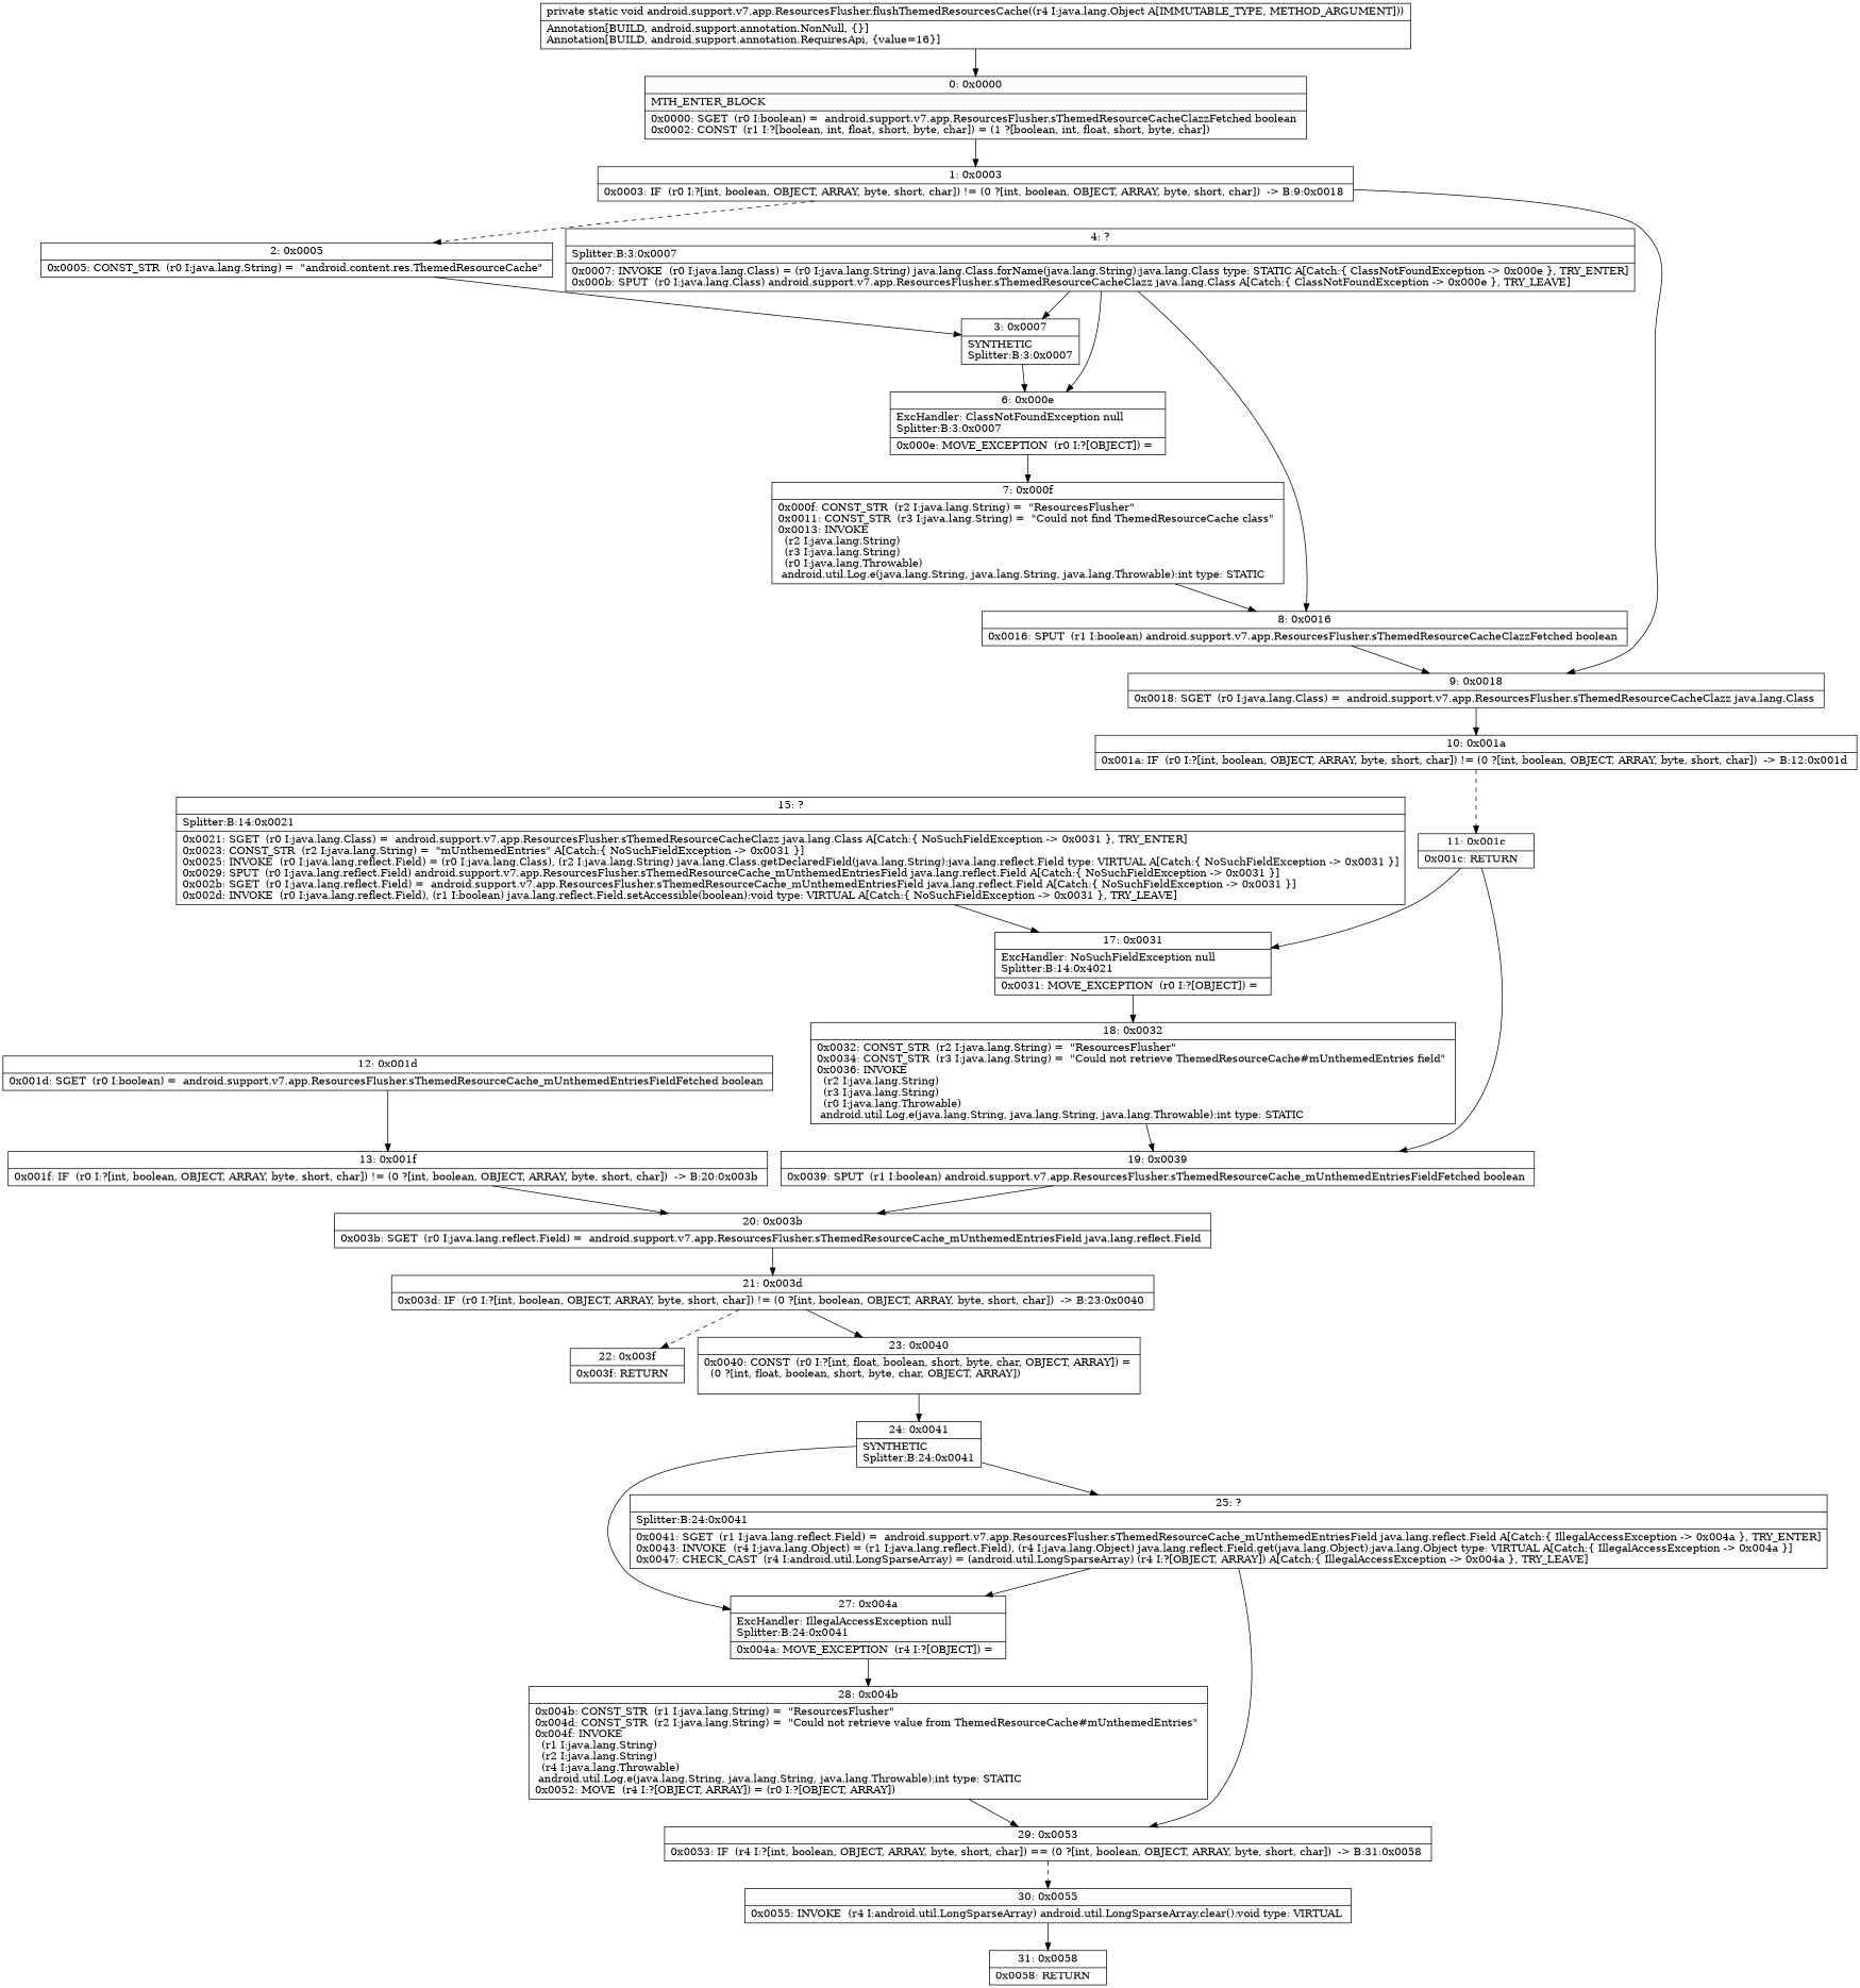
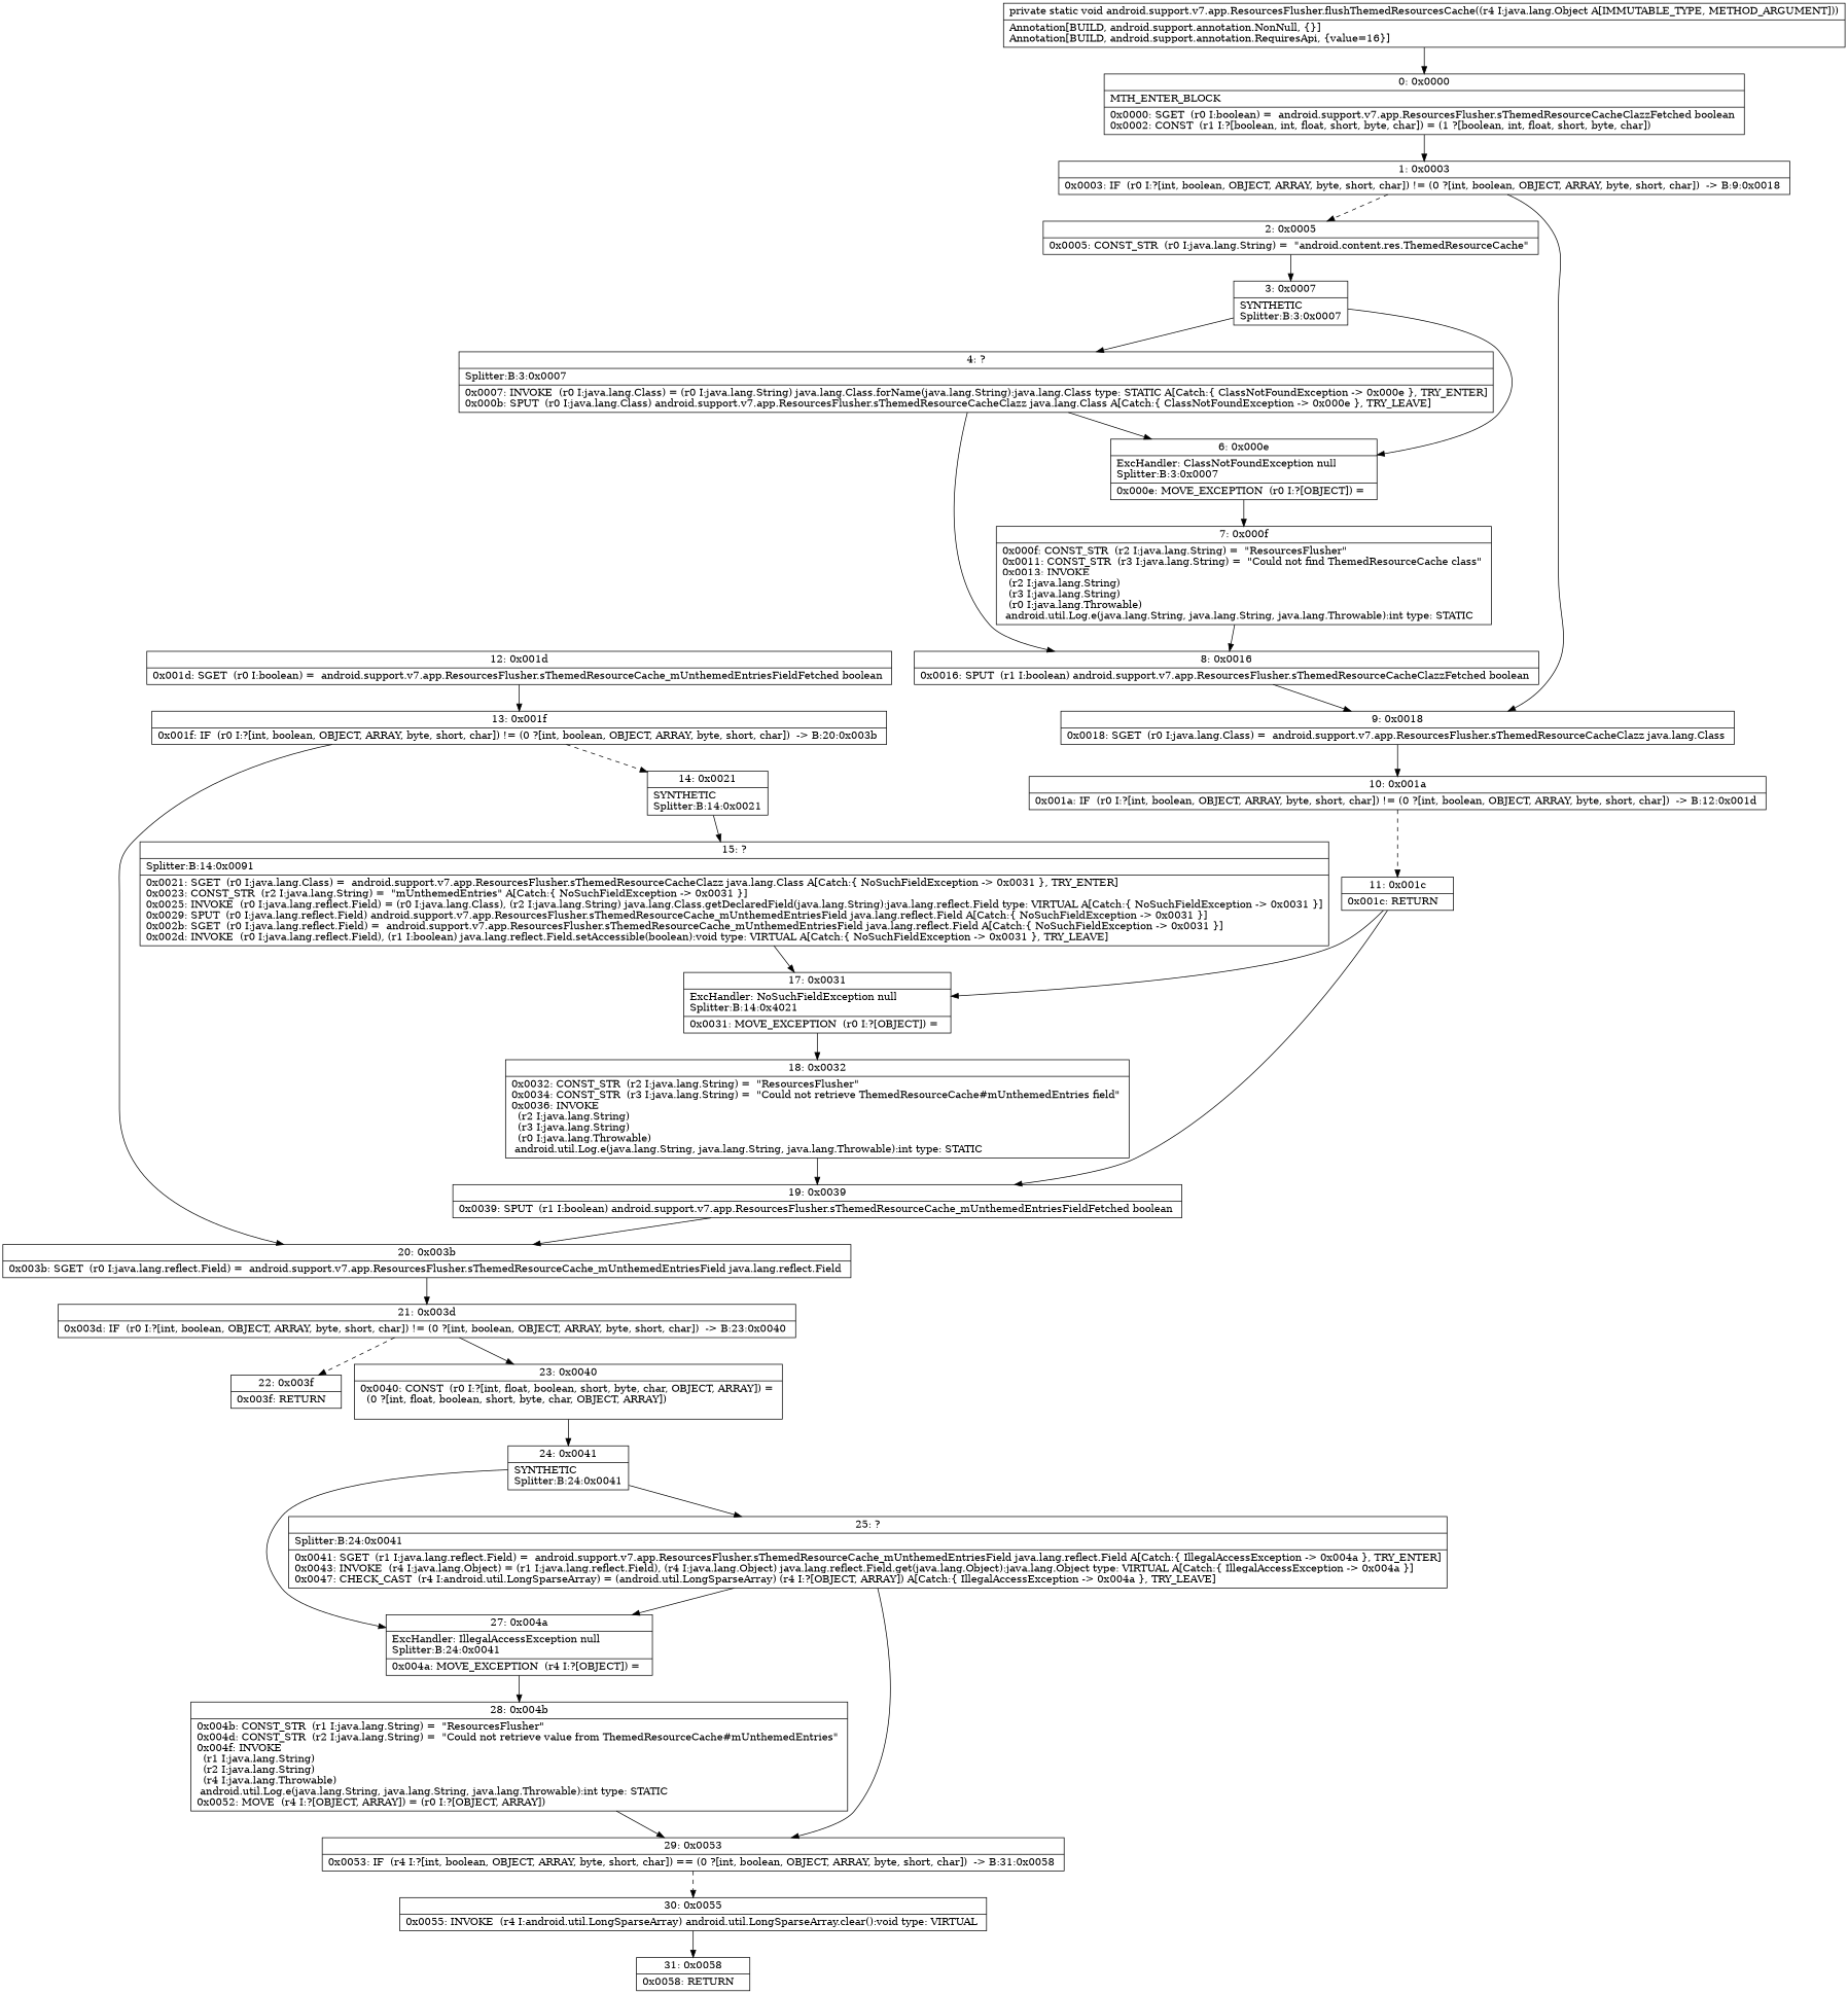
  digraph {
    node [shape=record]
    n1 [label="{0\:\ 0x0000|MTH_ENTER_BLOCK\l|0x0000: SGET  (r0 I:boolean) =  android.support.v7.app.ResourcesFlusher.sThemedResourceCacheClazzFetched boolean \l0x0002: CONST  (r1 I:?[boolean, int, float, short, byte, char]) = (1 ?[boolean, int, float, short, byte, char]) \l}"]
    n2 [label="{1\:\ 0x0003|0x0003: IF  (r0 I:?[int, boolean, OBJECT, ARRAY, byte, short, char]) != (0 ?[int, boolean, OBJECT, ARRAY, byte, short, char])  \-\> B:9:0x0018 \l}"]
    n3 [label="{2\:\ 0x0005|0x0005: CONST_STR  (r0 I:java.lang.String) =  \"android.content.res.ThemedResourceCache\" \l}"]
    n4 [label="{9\:\ 0x0018|0x0018: SGET  (r0 I:java.lang.Class) =  android.support.v7.app.ResourcesFlusher.sThemedResourceCacheClazz java.lang.Class \l}"]
    n5 [label="{3\:\ 0x0007|SYNTHETIC\lSplitter:B:3:0x0007\l}"]
    n6 [label="{10\:\ 0x001a|0x001a: IF  (r0 I:?[int, boolean, OBJECT, ARRAY, byte, short, char]) != (0 ?[int, boolean, OBJECT, ARRAY, byte, short, char])  \-\> B:12:0x001d \l}"]
    n7 [label="{4\:\ ?|Splitter:B:3:0x0007\l|0x0007: INVOKE  (r0 I:java.lang.Class) = (r0 I:java.lang.String) java.lang.Class.forName(java.lang.String):java.lang.Class type: STATIC A[Catch:\{ ClassNotFoundException \-\> 0x000e \}, TRY_ENTER]\l0x000b: SPUT  (r0 I:java.lang.Class) android.support.v7.app.ResourcesFlusher.sThemedResourceCacheClazz java.lang.Class A[Catch:\{ ClassNotFoundException \-\> 0x000e \}, TRY_LEAVE]\l}"]
    n8 [label="{6\:\ 0x000e|ExcHandler: ClassNotFoundException null\lSplitter:B:3:0x0007\l|0x000e: MOVE_EXCEPTION  (r0 I:?[OBJECT]) =  \l}"]
    n9 [label="{8\:\ 0x0016|0x0016: SPUT  (r1 I:boolean) android.support.v7.app.ResourcesFlusher.sThemedResourceCacheClazzFetched boolean \l}"]
    n10 [label="{7\:\ 0x000f|0x000f: CONST_STR  (r2 I:java.lang.String) =  \"ResourcesFlusher\" \l0x0011: CONST_STR  (r3 I:java.lang.String) =  \"Could not find ThemedResourceCache class\" \l0x0013: INVOKE  \l  (r2 I:java.lang.String)\l  (r3 I:java.lang.String)\l  (r0 I:java.lang.Throwable)\l android.util.Log.e(java.lang.String, java.lang.String, java.lang.Throwable):int type: STATIC \l}"]
    n11 [label="{11\:\ 0x001c|0x001c: RETURN   \l}"]
    n12 [label="{17\:\ 0x0031|ExcHandler: NoSuchFieldException null\lSplitter:B:14:0x4021\l|0x0031: MOVE_EXCEPTION  (r0 I:?[OBJECT]) =  \l}"]
    n13 [label="{19\:\ 0x0039|0x0039: SPUT  (r1 I:boolean) android.support.v7.app.ResourcesFlusher.sThemedResourceCache_mUnthemedEntriesFieldFetched boolean \l}"]
    n14 [label="{12\:\ 0x001d|0x001d: SGET  (r0 I:boolean) =  android.support.v7.app.ResourcesFlusher.sThemedResourceCache_mUnthemedEntriesFieldFetched boolean \l}"]
    n15 [label="{13\:\ 0x001f|0x001f: IF  (r0 I:?[int, boolean, OBJECT, ARRAY, byte, short, char]) != (0 ?[int, boolean, OBJECT, ARRAY, byte, short, char])  \-\> B:20:0x003b \l}"]
+   n16 [label="{14\:\ 0x0021|SYNTHETIC\lSplitter:B:14:0x0021\l}"]
    n17 [label="{20\:\ 0x003b|0x003b: SGET  (r0 I:java.lang.reflect.Field) =  android.support.v7.app.ResourcesFlusher.sThemedResourceCache_mUnthemedEntriesField java.lang.reflect.Field \l}"]
-   n18 [label="{15\:\ ?|Splitter:B:14:0x0021\l|0x0021: SGET  (r0 I:java.lang.Class) =  android.support.v7.app.ResourcesFlusher.sThemedResourceCacheClazz java.lang.Class A[Catch:\{ NoSuchFieldException \-\> 0x0031 \}, TRY_ENTER]\l0x0023: CONST_STR  (r2 I:java.lang.String) =  \"mUnthemedEntries\" A[Catch:\{ NoSuchFieldException \-\> 0x0031 \}]\l0x0025: INVOKE  (r0 I:java.lang.reflect.Field) = (r0 I:java.lang.Class), (r2 I:java.lang.String) java.lang.Class.getDeclaredField(java.lang.String):java.lang.reflect.Field type: VIRTUAL A[Catch:\{ NoSuchFieldException \-\> 0x0031 \}]\l0x0029: SPUT  (r0 I:java.lang.reflect.Field) android.support.v7.app.ResourcesFlusher.sThemedResourceCache_mUnthemedEntriesField java.lang.reflect.Field A[Catch:\{ NoSuchFieldException \-\> 0x0031 \}]\l0x002b: SGET  (r0 I:java.lang.reflect.Field) =  android.support.v7.app.ResourcesFlusher.sThemedResourceCache_mUnthemedEntriesField java.lang.reflect.Field A[Catch:\{ NoSuchFieldException \-\> 0x0031 \}]\l0x002d: INVOKE  (r0 I:java.lang.reflect.Field), (r1 I:boolean) java.lang.reflect.Field.setAccessible(boolean):void type: VIRTUAL A[Catch:\{ NoSuchFieldException \-\> 0x0031 \}, TRY_LEAVE]\l}"]
+   n18 [label="{15\:\ ?|Splitter:B:14:0x0091\l|0x0021: SGET  (r0 I:java.lang.Class) =  android.support.v7.app.ResourcesFlusher.sThemedResourceCacheClazz java.lang.Class A[Catch:\{ NoSuchFieldException \-\> 0x0031 \}, TRY_ENTER]\l0x0023: CONST_STR  (r2 I:java.lang.String) =  \"mUnthemedEntries\" A[Catch:\{ NoSuchFieldException \-\> 0x0031 \}]\l0x0025: INVOKE  (r0 I:java.lang.reflect.Field) = (r0 I:java.lang.Class), (r2 I:java.lang.String) java.lang.Class.getDeclaredField(java.lang.String):java.lang.reflect.Field type: VIRTUAL A[Catch:\{ NoSuchFieldException \-\> 0x0031 \}]\l0x0029: SPUT  (r0 I:java.lang.reflect.Field) android.support.v7.app.ResourcesFlusher.sThemedResourceCache_mUnthemedEntriesField java.lang.reflect.Field A[Catch:\{ NoSuchFieldException \-\> 0x0031 \}]\l0x002b: SGET  (r0 I:java.lang.reflect.Field) =  android.support.v7.app.ResourcesFlusher.sThemedResourceCache_mUnthemedEntriesField java.lang.reflect.Field A[Catch:\{ NoSuchFieldException \-\> 0x0031 \}]\l0x002d: INVOKE  (r0 I:java.lang.reflect.Field), (r1 I:boolean) java.lang.reflect.Field.setAccessible(boolean):void type: VIRTUAL A[Catch:\{ NoSuchFieldException \-\> 0x0031 \}, TRY_LEAVE]\l}"]
    n19 [label="{21\:\ 0x003d|0x003d: IF  (r0 I:?[int, boolean, OBJECT, ARRAY, byte, short, char]) != (0 ?[int, boolean, OBJECT, ARRAY, byte, short, char])  \-\> B:23:0x0040 \l}"]
    n20 [label="{18\:\ 0x0032|0x0032: CONST_STR  (r2 I:java.lang.String) =  \"ResourcesFlusher\" \l0x0034: CONST_STR  (r3 I:java.lang.String) =  \"Could not retrieve ThemedResourceCache#mUnthemedEntries field\" \l0x0036: INVOKE  \l  (r2 I:java.lang.String)\l  (r3 I:java.lang.String)\l  (r0 I:java.lang.Throwable)\l android.util.Log.e(java.lang.String, java.lang.String, java.lang.Throwable):int type: STATIC \l}"]
    n21 [label="{22\:\ 0x003f|0x003f: RETURN   \l}"]
    n22 [label="{23\:\ 0x0040|0x0040: CONST  (r0 I:?[int, float, boolean, short, byte, char, OBJECT, ARRAY]) = \l  (0 ?[int, float, boolean, short, byte, char, OBJECT, ARRAY])\l \l}"]
    n23 [label="{24\:\ 0x0041|SYNTHETIC\lSplitter:B:24:0x0041\l}"]
    n24 [label="{25\:\ ?|Splitter:B:24:0x0041\l|0x0041: SGET  (r1 I:java.lang.reflect.Field) =  android.support.v7.app.ResourcesFlusher.sThemedResourceCache_mUnthemedEntriesField java.lang.reflect.Field A[Catch:\{ IllegalAccessException \-\> 0x004a \}, TRY_ENTER]\l0x0043: INVOKE  (r4 I:java.lang.Object) = (r1 I:java.lang.reflect.Field), (r4 I:java.lang.Object) java.lang.reflect.Field.get(java.lang.Object):java.lang.Object type: VIRTUAL A[Catch:\{ IllegalAccessException \-\> 0x004a \}]\l0x0047: CHECK_CAST  (r4 I:android.util.LongSparseArray) = (android.util.LongSparseArray) (r4 I:?[OBJECT, ARRAY]) A[Catch:\{ IllegalAccessException \-\> 0x004a \}, TRY_LEAVE]\l}"]
    n25 [label="{27\:\ 0x004a|ExcHandler: IllegalAccessException null\lSplitter:B:24:0x0041\l|0x004a: MOVE_EXCEPTION  (r4 I:?[OBJECT]) =  \l}"]
    n26 [label="{29\:\ 0x0053|0x0053: IF  (r4 I:?[int, boolean, OBJECT, ARRAY, byte, short, char]) == (0 ?[int, boolean, OBJECT, ARRAY, byte, short, char])  \-\> B:31:0x0058 \l}"]
    n27 [label="{28\:\ 0x004b|0x004b: CONST_STR  (r1 I:java.lang.String) =  \"ResourcesFlusher\" \l0x004d: CONST_STR  (r2 I:java.lang.String) =  \"Could not retrieve value from ThemedResourceCache#mUnthemedEntries\" \l0x004f: INVOKE  \l  (r1 I:java.lang.String)\l  (r2 I:java.lang.String)\l  (r4 I:java.lang.Throwable)\l android.util.Log.e(java.lang.String, java.lang.String, java.lang.Throwable):int type: STATIC \l0x0052: MOVE  (r4 I:?[OBJECT, ARRAY]) = (r0 I:?[OBJECT, ARRAY]) \l}"]
    n28 [label="{30\:\ 0x0055|0x0055: INVOKE  (r4 I:android.util.LongSparseArray) android.util.LongSparseArray.clear():void type: VIRTUAL \l}"]
    n29 [label="{31\:\ 0x0058|0x0058: RETURN   \l}"]
    n30 [label="{private static void android.support.v7.app.ResourcesFlusher.flushThemedResourcesCache((r4 I:java.lang.Object A[IMMUTABLE_TYPE, METHOD_ARGUMENT]))  | Annotation[BUILD, android.support.annotation.NonNull, \{\}]\lAnnotation[BUILD, android.support.annotation.RequiresApi, \{value=16\}]\l}"]
    n1 -> n2
    n2 -> n3 [style=dashed]
    n2 -> n4
    n3 -> n5
    n4 -> n6
-   n7 -> n5
+   n5 -> n7
    n5 -> n8
    n6 -> n11 [style=dashed]
    n7 -> n8
    n7 -> n9
    n8 -> n10
    n9 -> n4
    n10 -> n9
    n11 -> n12
    n11 -> n13
    n12 -> n20
    n13 -> n17
    n14 -> n15
+   n15 -> n16 [style=dashed]
    n15 -> n17
+   n16 -> n18
    n17 -> n19
    n18 -> n12
    n19 -> n21 [style=dashed]
    n19 -> n22
    n20 -> n13
    n22 -> n23
    n23 -> n24
    n23 -> n25
    n24 -> n25
    n24 -> n26
    n25 -> n27
    n26 -> n28 [style=dashed]
    n27 -> n26
    n28 -> n29
    n30 -> n1
  }
